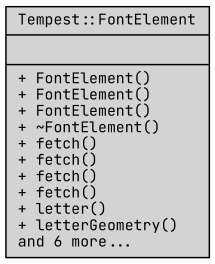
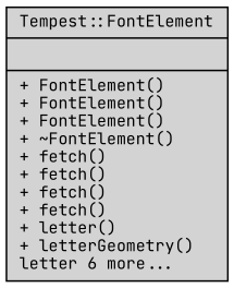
  digraph {
    fontname="JetBrains Mono"
-   n1 [color=black fillcolor=lightgrey fontcolor=black fontname="JetBrains Mono" fontsize=10 height=0.2 label="{Tempest::FontElement\n||+ FontElement()\l+ FontElement()\l+ FontElement()\l+ ~FontElement()\l+ fetch()\l+ fetch()\l+ fetch()\l+ fetch()\l+ letter()\l+ letterGeometry()\land 6 more...\l}" shape=record style=filled width=0.4]
+   n1 [color=black fillcolor=lightgrey fontcolor=black fontname="JetBrains Mono" fontsize=10 height=0.2 label="{Tempest::FontElement\n||+ FontElement()\l+ FontElement()\l+ FontElement()\l+ ~FontElement()\l+ fetch()\l+ fetch()\l+ fetch()\l+ fetch()\l+ letter()\l+ letterGeometry()\lletter 6 more...\l}" shape=record style=filled width=0.4]
  }
